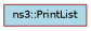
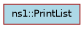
  digraph {
    rankdir=LR
-   n1 [color=brown fillcolor=lightblue fontname=Helvetica fontsize=10 height=0.2 label="ns3::PrintList" shape=record style=filled width=0.4]
+   n1 [color=brown fillcolor=lightblue fontname=Helvetica fontsize=10 height=0.2 label="ns1::PrintList" shape=record style=filled width=0.4]
  }
